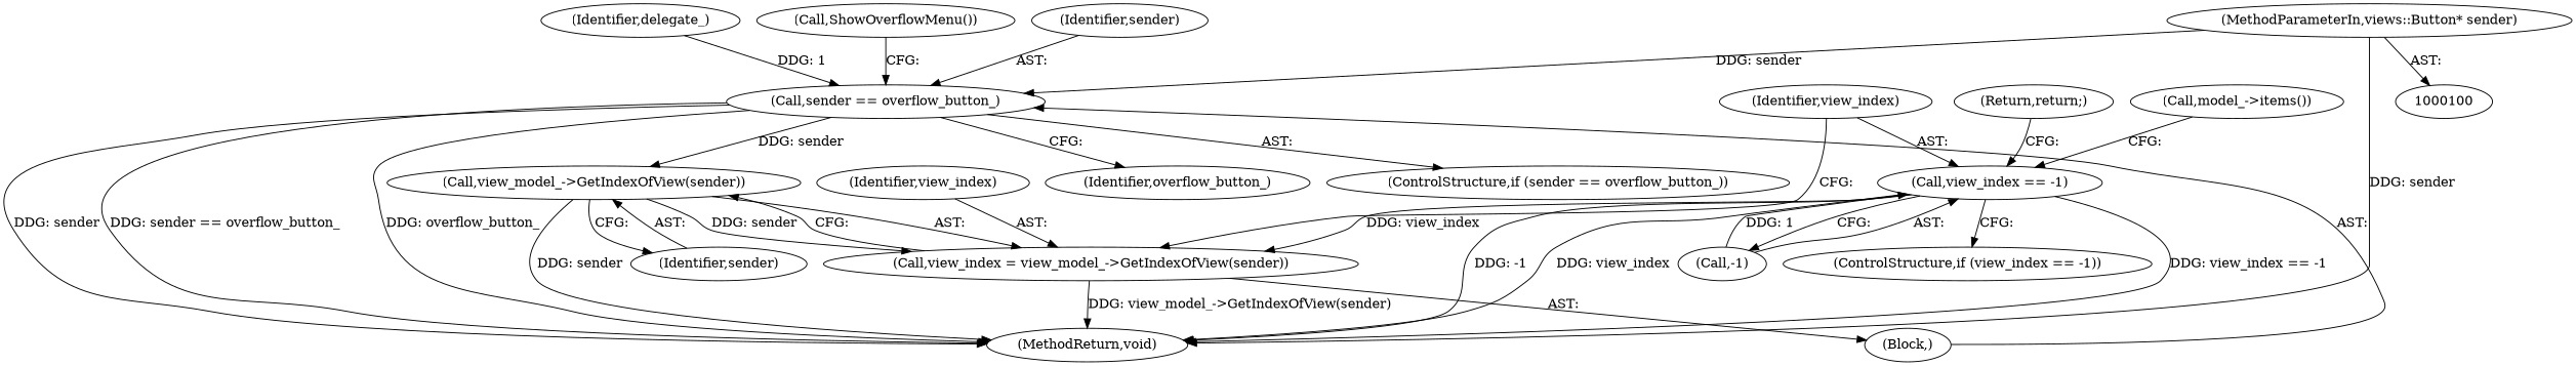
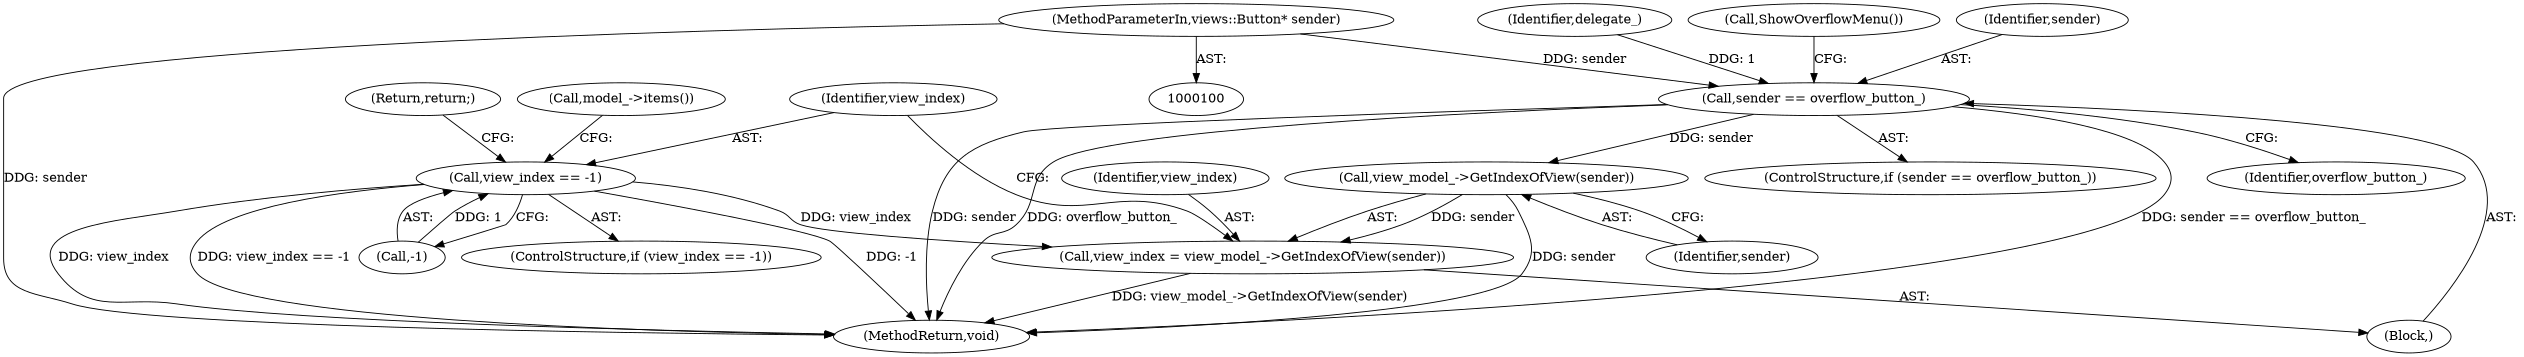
  digraph {
    n1 [label="(Call,sender == overflow_button_)"]
    n2 [label="(Call,view_model_->GetIndexOfView(sender))"]
    n3 [label="(Identifier,overflow_button_)"]
    n4 [label="(MethodReturn,void)"]
    n5 [label="(ControlStructure,if (sender == overflow_button_))"]
    n6 [label="(Call,view_index = view_model_->GetIndexOfView(sender))"]
    n7 [label="(Identifier,sender)"]
    n8 [label="(MethodParameterIn,views::Button* sender)"]
    1000100
    n10 [label="(Block,)"]
    n11 [label="(Call,view_index == -1)"]
    n12 [label="(Call,-1)"]
    n13 [label="(ControlStructure,if (view_index == -1))"]
    n14 [label="(Call,ShowOverflowMenu())"]
    n15 [label="(Identifier,view_index)"]
    n16 [label="(Call,model_->items())"]
    n17 [label="(Identifier,sender)"]
    n18 [label="(Identifier,view_index)"]
    n19 [label="(Return,return;)"]
    n20 [label="(Identifier,delegate_)"]
    n1 -> n2 [label="DDG: sender"]
    n1 -> n3 [label="CFG: "]
    n1 -> n4 [label="DDG: sender == overflow_button_"]
    n1 -> n4 [label="DDG: sender"]
    n1 -> n4 [label="DDG: overflow_button_"]
    n1 -> n5 [label="AST: "]
    n2 -> n4 [label="DDG: sender"]
    n2 -> n6 [label="AST: "]
    n2 -> n6 [label="DDG: sender"]
    n2 -> n7 [label="CFG: "]
-   n6 -> n2 [label="CFG: "]
    n6 -> n4 [label="DDG: view_model_->GetIndexOfView(sender)"]
    n6 -> n10 [label="AST: "]
    n7 -> n2 [label="AST: "]
    n8 -> n1 [label="DDG: sender"]
    n8 -> n4 [label="DDG: sender"]
    n8 -> 1000100 [label="AST: "]
    n10 -> n1 [label="AST: "]
    n11 -> n4 [label="DDG: -1"]
    n11 -> n4 [label="DDG: view_index"]
    n11 -> n4 [label="DDG: view_index == -1"]
    n11 -> n6 [label="DDG: view_index"]
    n11 -> n12 [label="CFG: "]
-   n11 -> n13 [label="CFG: "]
+   n11 -> n13 [label="AST: "]
    n12 -> n11 [label="AST: "]
    n12 -> n11 [label="DDG: 1"]
    n14 -> n1 [label="CFG: "]
    n15 -> n6 [label="AST: "]
    n16 -> n11 [label="CFG: "]
    n17 -> n1 [label="AST: "]
    n18 -> n6 [label="CFG: "]
    n18 -> n11 [label="AST: "]
    n19 -> n11 [label="CFG: "]
    n20 -> n1 [label="DDG: 1"]
  }
